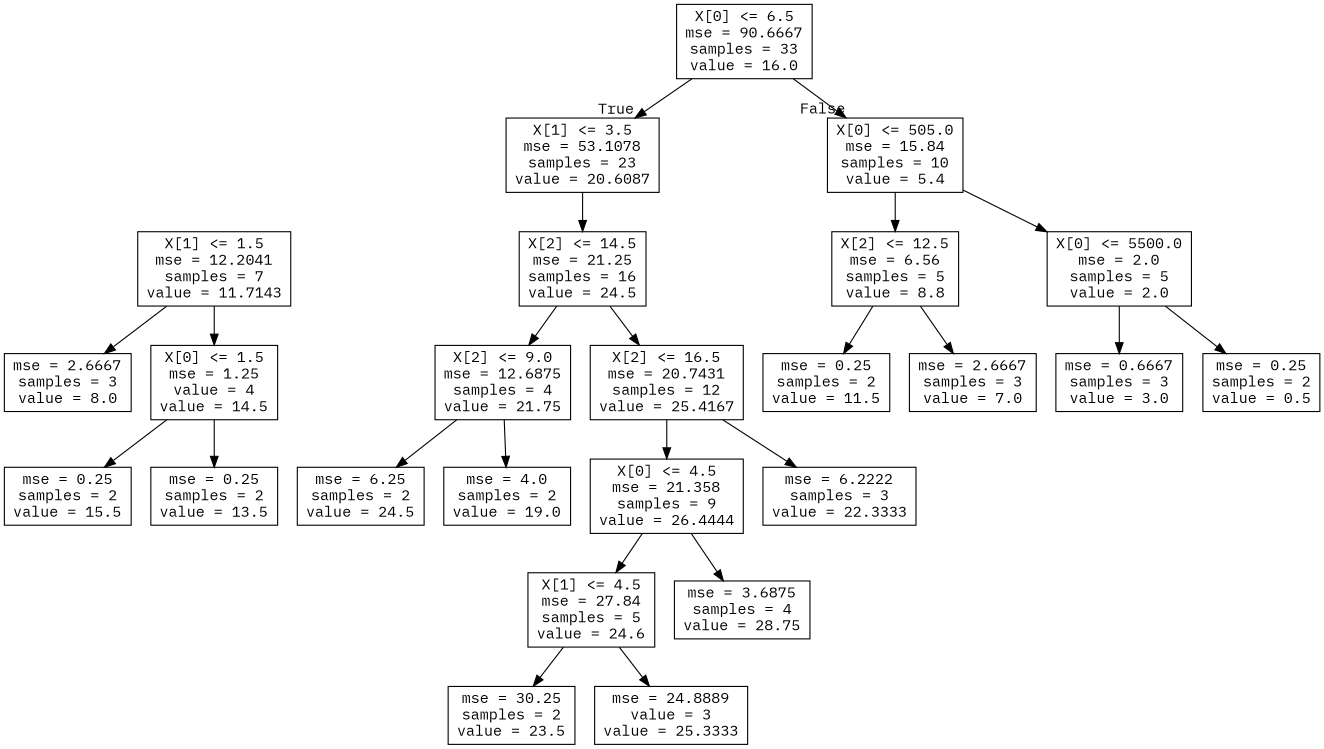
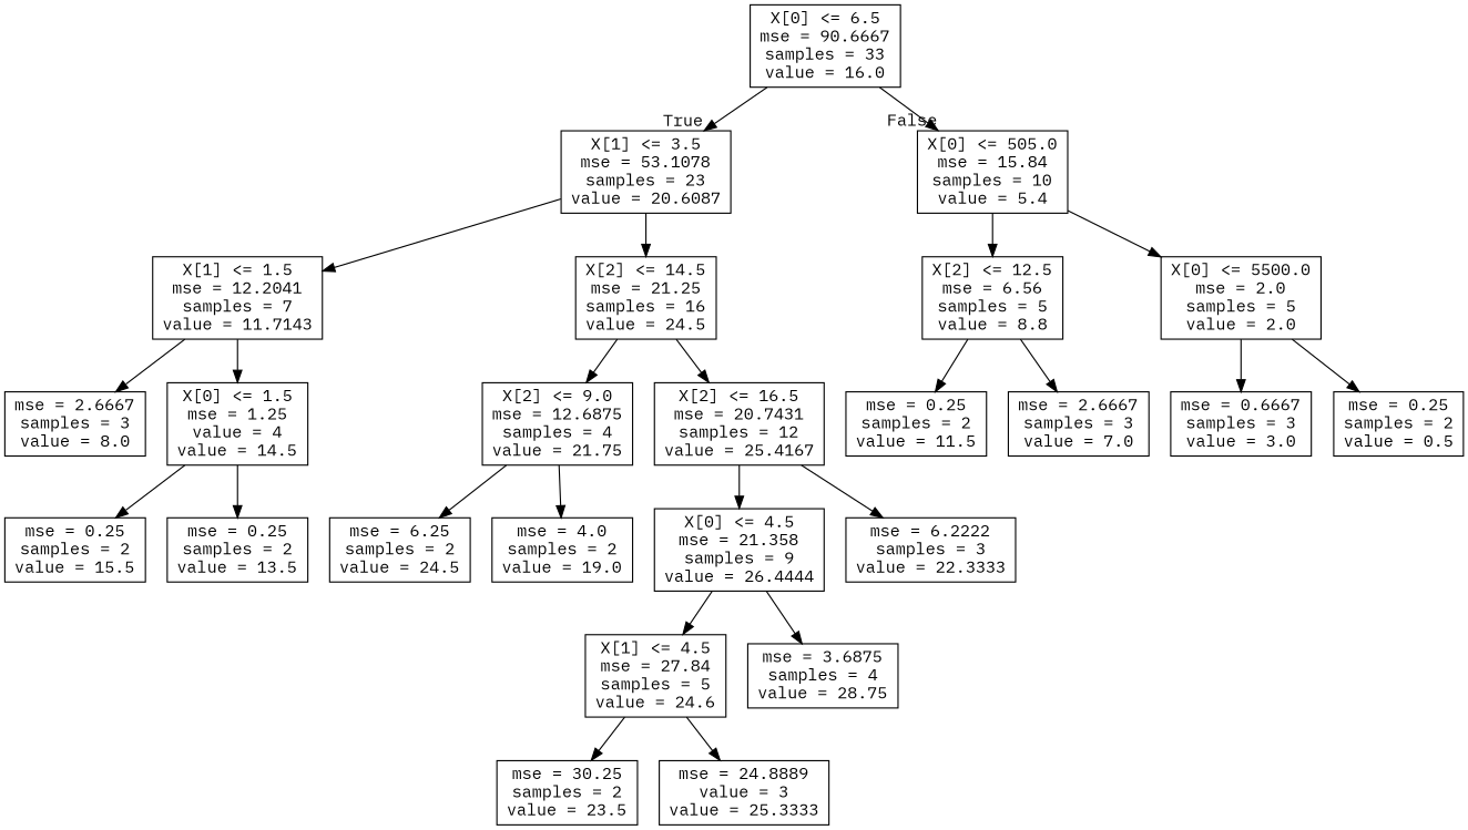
  digraph {
    fontname="IBM Plex Mono"
    node [fontname="IBM Plex Mono" shape=box]
    edge [fontname="IBM Plex Mono"]
    n1 [label="X[0] <= 6.5\nmse = 90.6667\nsamples = 33\nvalue = 16.0"]
    n2 [label="X[1] <= 3.5\nmse = 53.1078\nsamples = 23\nvalue = 20.6087"]
    n3 [label="X[0] <= 505.0\nmse = 15.84\nsamples = 10\nvalue = 5.4"]
    n4 [label="X[1] <= 1.5\nmse = 12.2041\nsamples = 7\nvalue = 11.7143"]
    n5 [label="X[2] <= 14.5\nmse = 21.25\nsamples = 16\nvalue = 24.5"]
    n6 [label="X[2] <= 12.5\nmse = 6.56\nsamples = 5\nvalue = 8.8"]
    n7 [label="X[0] <= 5500.0\nmse = 2.0\nsamples = 5\nvalue = 2.0"]
    n8 [label="mse = 2.6667\nsamples = 3\nvalue = 8.0"]
    n9 [label="X[0] <= 1.5\nmse = 1.25\nvalue = 4\nvalue = 14.5"]
    n10 [label="X[2] <= 9.0\nmse = 12.6875\nsamples = 4\nvalue = 21.75"]
    n11 [label="X[2] <= 16.5\nmse = 20.7431\nsamples = 12\nvalue = 25.4167"]
    n12 [label="mse = 0.25\nsamples = 2\nvalue = 15.5"]
    n13 [label="mse = 0.25\nsamples = 2\nvalue = 13.5"]
    n14 [label="mse = 6.25\nsamples = 2\nvalue = 24.5"]
    n15 [label="mse = 4.0\nsamples = 2\nvalue = 19.0"]
    n16 [label="X[0] <= 4.5\nmse = 21.358\nsamples = 9\nvalue = 26.4444"]
    n17 [label="mse = 6.2222\nsamples = 3\nvalue = 22.3333"]
    n18 [label="X[1] <= 4.5\nmse = 27.84\nsamples = 5\nvalue = 24.6"]
    n19 [label="mse = 3.6875\nsamples = 4\nvalue = 28.75"]
    n20 [label="mse = 30.25\nsamples = 2\nvalue = 23.5"]
    n21 [label="mse = 24.8889\nvalue = 3\nvalue = 25.3333"]
    n22 [label="mse = 0.25\nsamples = 2\nvalue = 11.5"]
    n23 [label="mse = 2.6667\nsamples = 3\nvalue = 7.0"]
    n24 [label="mse = 0.6667\nsamples = 3\nvalue = 3.0"]
    n25 [label="mse = 0.25\nsamples = 2\nvalue = 0.5"]
    n1 -> n2 [headlabel=True labelangle=45 labeldistance=2.5]
    n1 -> n3 [headlabel=False labelangle=-45 labeldistance=2.5]
+   n2 -> n4
    n2 -> n5
    n3 -> n6
    n3 -> n7
    n4 -> n8
    n4 -> n9
    n5 -> n10
    n5 -> n11
    n6 -> n22
    n6 -> n23
    n7 -> n24
    n7 -> n25
    n9 -> n12
    n9 -> n13
    n10 -> n14
    n10 -> n15
    n11 -> n16
    n11 -> n17
    n16 -> n18
    n16 -> n19
    n18 -> n20
    n18 -> n21
  }
